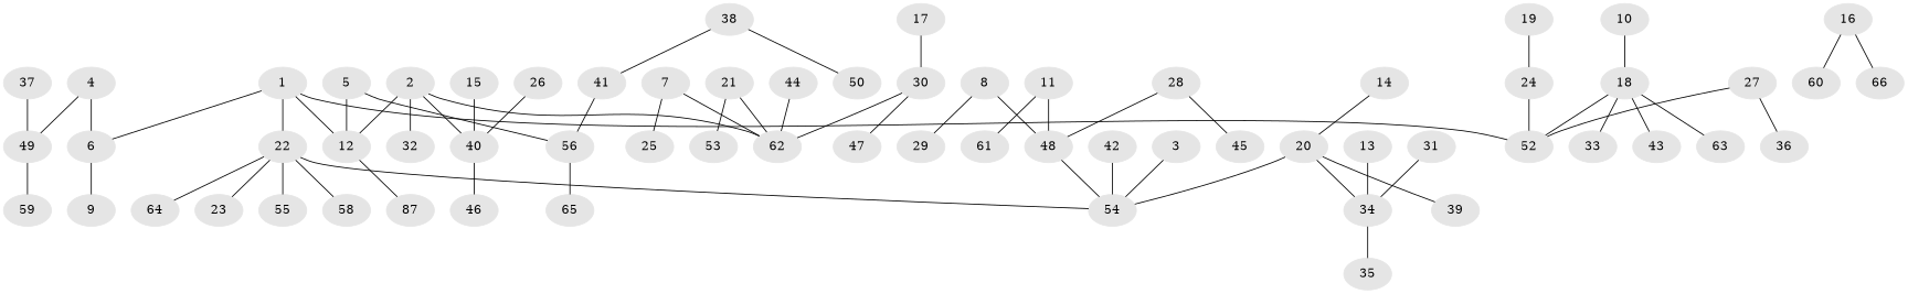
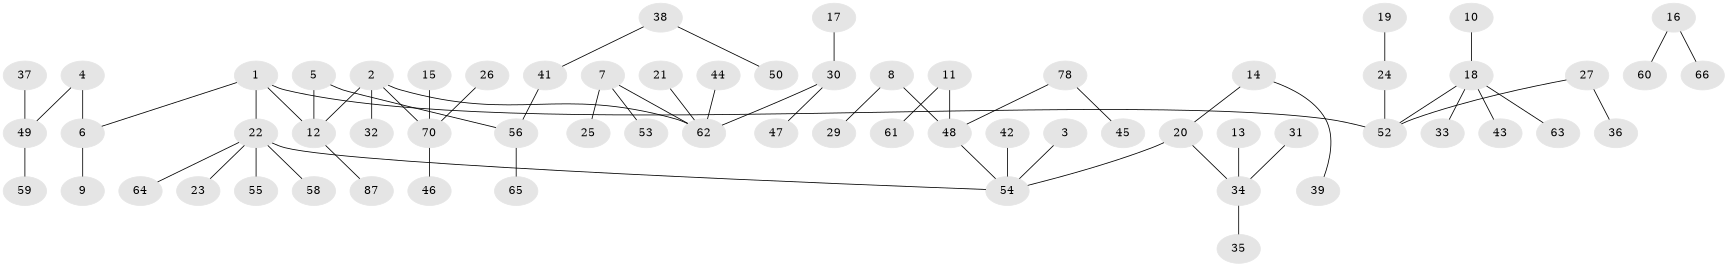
  graph {
    node [color=gray90 style=filled]
    edge [weight=1.0]
    1
    6
    12
    22
    52
    9
    n7 [label=87]
    54
    23
    55
    58
    64
    2
    32
-   40
+   40 [label=70]
    62
    46
    3
    4
    49
    59
    5
    56
    65
    7
    25
    53
    8
    29
    48
    10
    18
    33
    43
    63
    11
    61
    13
    34
    35
    14
    20
    39
    15
    16
    60
    66
    17
    30
    47
    19
    24
    21
    26
    27
    36
-   28
+   28 [label=78]
    45
    31
    37
    38
    41
    50
    42
    44
    1 -- 6
    1 -- 12
    1 -- 22
    1 -- 52
    6 -- 9
    12 -- n7
    22 -- 54
    22 -- 23
    22 -- 55
    22 -- 58
    22 -- 64
    2 -- 12
    2 -- 32
    2 -- 40
    2 -- 62
    40 -- 46
    3 -- 54
    4 -- 6
    4 -- 49
    49 -- 59
    5 -- 12
    5 -- 56
    56 -- 65
    7 -- 62
    7 -- 25
-   21 -- 53
+   7 -- 53
    8 -- 29
    8 -- 48
    48 -- 54
    10 -- 18
    18 -- 52
    18 -- 33
    18 -- 43
    18 -- 63
    11 -- 48
    11 -- 61
    13 -- 34
    34 -- 35
    14 -- 20
    20 -- 54
    20 -- 34
-   20 -- 39
+   14 -- 39
    15 -- 40
    16 -- 60
    16 -- 66
    17 -- 30
    30 -- 62
    30 -- 47
    19 -- 24
    24 -- 52
    21 -- 62
    26 -- 40
    27 -- 52
    27 -- 36
    28 -- 48
    28 -- 45
    31 -- 34
    37 -- 49
    38 -- 41
    38 -- 50
    41 -- 56
    42 -- 54
    44 -- 62
  }
